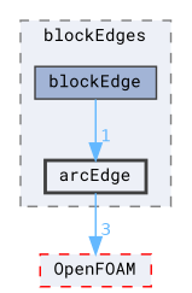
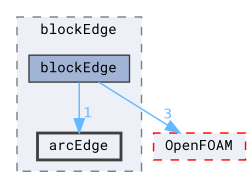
  digraph {
    compound=true
    fontname="Roboto Mono"
    node [color=grey25 fillcolor="#edf0f7" fontname="Roboto Mono" fontsize=10 shape=box]
    edge [color=steelblue1 fontcolor=steelblue1 fontname="Roboto Mono" fontsize=10 labeldistance=1.5 labelfontname=Helvetica labelfontsize=10]
    n1 [fillcolor="#a2b4d6" height=0.2 label=blockEdge style=filled width=0.4]
    n2 [height=0.2 label=arcEdge style="filled,bold" width=0.4]
    n3 [color=red height=0.2 label=OpenFOAM style="filled,dashed" width=0.4]
    subgraph cluster_1 {
      bgcolor="#edf0f7"
      fontsize=10
-     label=blockEdges
+     label=blockEdge
      pencolor=grey50
      style="filled,dashed"
      n1
      n2
    }
    n1 -> n2 [headlabel=1]
-   n2 -> n3 [headlabel=3]
+   n1 -> n3 [headlabel=3]
  }
